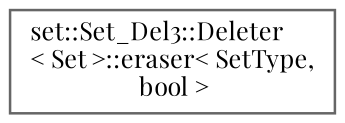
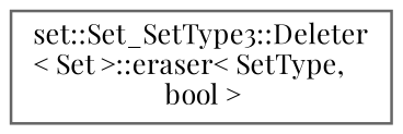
  digraph {
    rankdir=LR
    fontname="Playfair Display"
-   n1 [color=grey40 fillcolor=white fontname="Playfair Display" fontsize=10 height=0.2 label="set::Set_Del3::Deleter\l\< Set \>::eraser\< SetType,\l bool \>" shape=box style=filled width=0.4]
+   n1 [color=grey40 fillcolor=white fontname="Playfair Display" fontsize=10 height=0.2 label="set::Set_SetType3::Deleter\l\< Set \>::eraser\< SetType,\l bool \>" shape=box style=filled width=0.4]
  }
